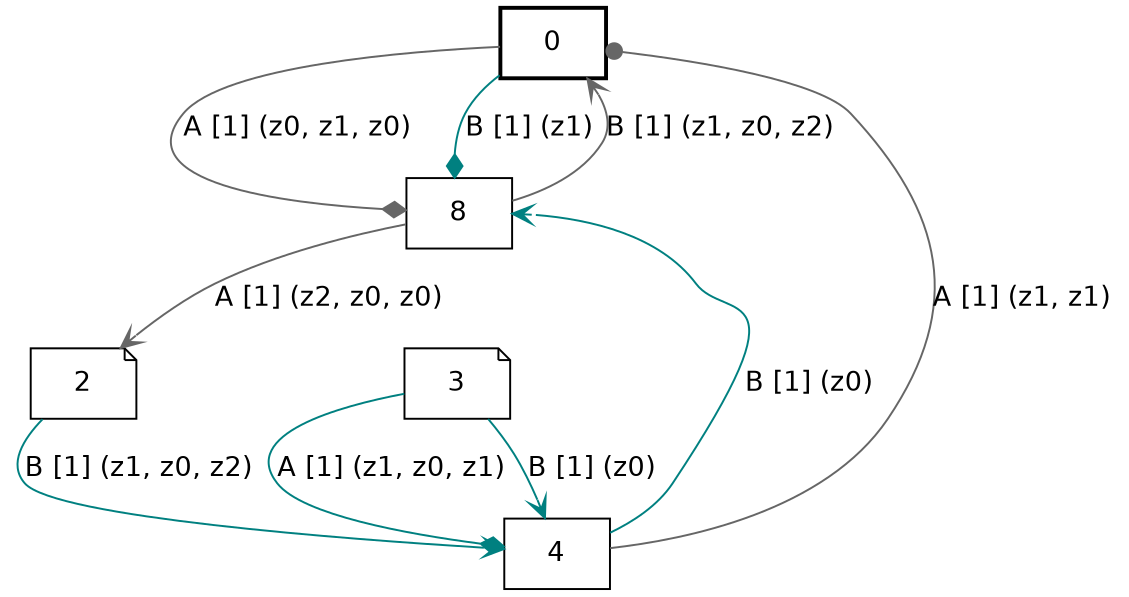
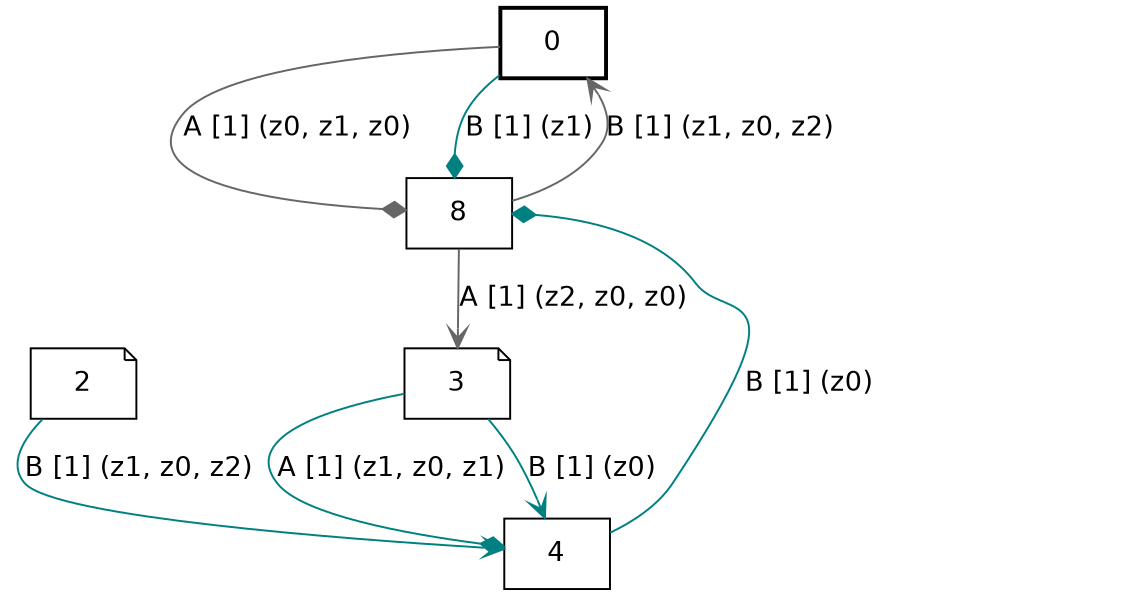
  digraph {
    fontname="DejaVu Sans"
    node [fontname="DejaVu Sans" shape=box]
    edge [arrowhead=diamond color=teal fontname="DejaVu Sans"]
    0 [style=bold]
    n2 [label=8]
    2 [shape=note]
    4
    3 [shape=note]
    0 -> n2 [color=gray40 label="A [1] (z0, z1, z0) "]
    0 -> n2 [label="B [1] (z1) "]
    n2 -> 0 [arrowhead=vee color=gray40 label="B [1] (z1, z0, z2) "]
-   n2 -> 2 [arrowhead=vee color=gray40 label="A [1] (z2, z0, z0) "]
+   n2 -> 3 [arrowhead=vee color=gray40 label="A [1] (z2, z0, z0) "]
    2 -> 4 [arrowhead=vee label="B [1] (z1, z0, z2) "]
-   4 -> 0 [arrowhead=dot color=gray40 label="A [1] (z1, z1) "]
-   4 -> n2 [arrowhead=vee label="B [1] (z0) "]
+   4 -> n2 [label="B [1] (z0) "]
    3 -> 4 [label="A [1] (z1, z0, z1) "]
    3 -> 4 [arrowhead=vee label="B [1] (z0) "]
  }
